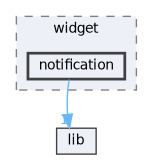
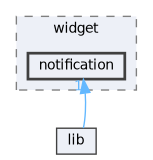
  digraph {
    compound=true
    node [color=grey25 fillcolor="#edf0f7" fontname=Helvetica fontsize=10 shape=box]
    n1 [height=0.2 label=notification style="filled,bold" width=0.4]
    n2 [height=0.2 label=lib style=filled width=0.4]
    subgraph cluster_1 {
      bgcolor="#edf0f7"
      fontname=Helvetica
      fontsize=10
      label=widget
      pencolor=grey50
      style="filled,dashed"
      n1
    }
-   n1 -> n2 [color=steelblue1 fontcolor=steelblue1 fontname=Helvetica fontsize=10 headlabel=1 labeldistance=1.5 labelfontname=Helvetica labelfontsize=10]
+   n2 -> n1 [color=steelblue1 fontcolor=steelblue1 fontname=Helvetica fontsize=10 headlabel=1 labeldistance=1.5 labelfontname=Helvetica labelfontsize=10]
  }
